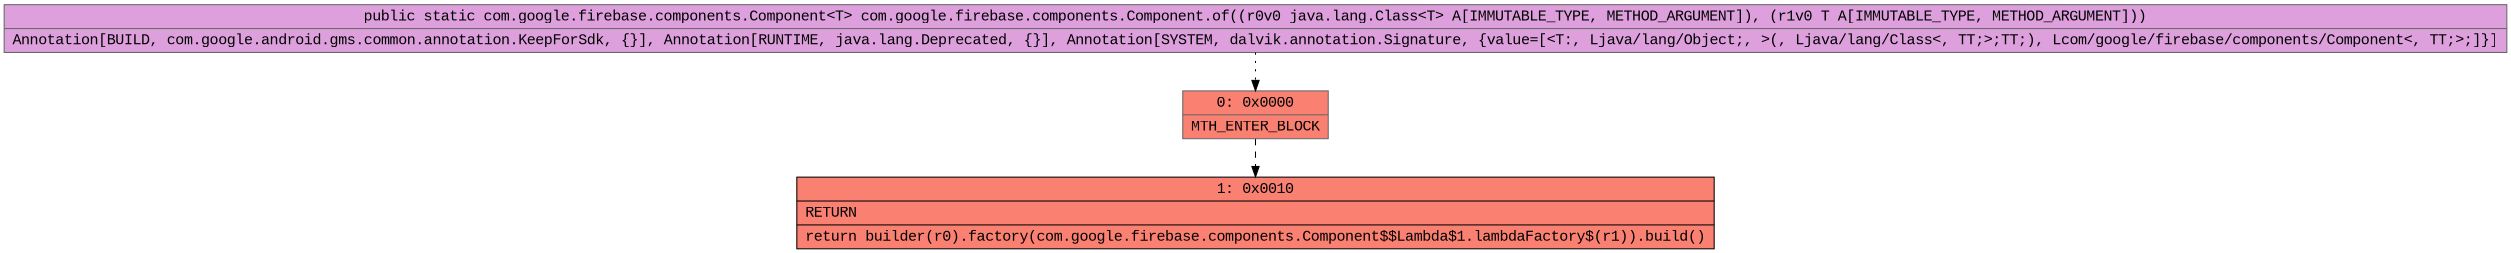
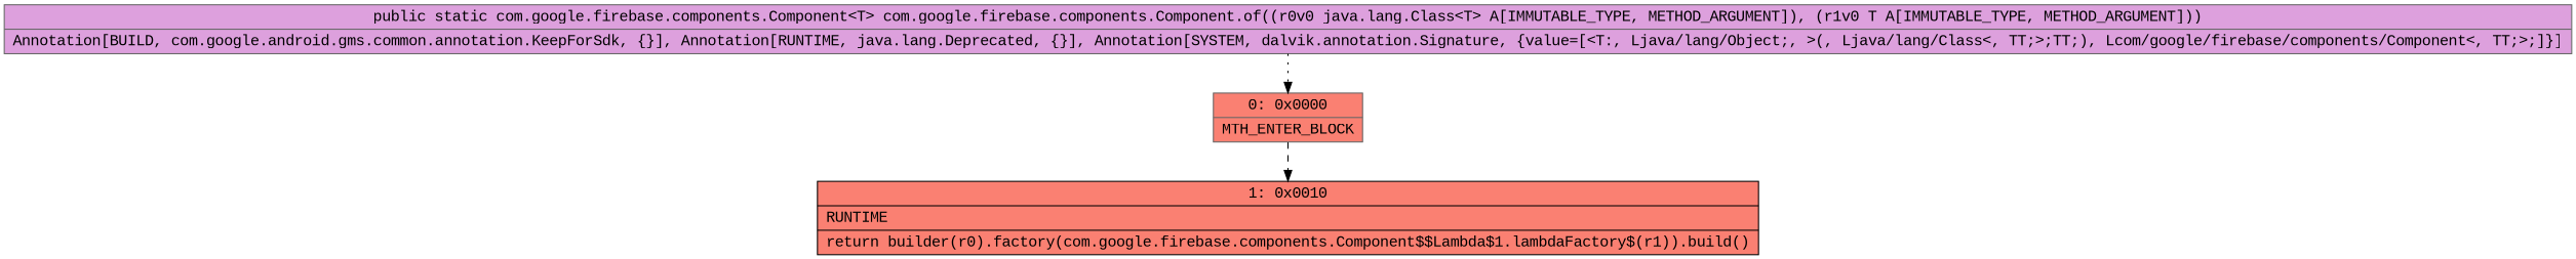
  digraph {
    fontname="Liberation Mono"
    node [shape=record style=filled fillcolor=salmon color=gray40 fontname="Liberation Mono"]
    edge [fontname="Liberation Mono"]
    n1 [label="{0\:\ 0x0000|MTH_ENTER_BLOCK\l}"]
-   n2 [label="{1\:\ 0x0010|RETURN\l|return builder(r0).factory(com.google.firebase.components.Component$$Lambda$1.lambdaFactory$(r1)).build()\l}" color=black]
+   n2 [label="{1\:\ 0x0010|RUNTIME\l|return builder(r0).factory(com.google.firebase.components.Component$$Lambda$1.lambdaFactory$(r1)).build()\l}" color=black]
    n3 [label="{public static com.google.firebase.components.Component\<T\> com.google.firebase.components.Component.of((r0v0 java.lang.Class\<T\> A[IMMUTABLE_TYPE, METHOD_ARGUMENT]), (r1v0 T A[IMMUTABLE_TYPE, METHOD_ARGUMENT]))  | Annotation[BUILD, com.google.android.gms.common.annotation.KeepForSdk, \{\}], Annotation[RUNTIME, java.lang.Deprecated, \{\}], Annotation[SYSTEM, dalvik.annotation.Signature, \{value=[\<T:, Ljava\/lang\/Object;, \>(, Ljava\/lang\/Class\<, TT;\>;TT;), Lcom\/google\/firebase\/components\/Component\<, TT;\>;]\}]\l}" fillcolor=plum]
    n1 -> n2 [style=dashed]
    n3 -> n1 [style=dotted]
  }
